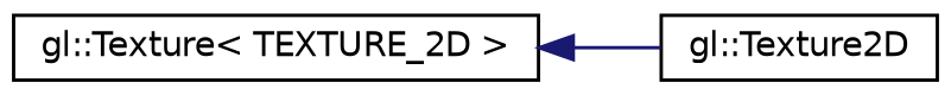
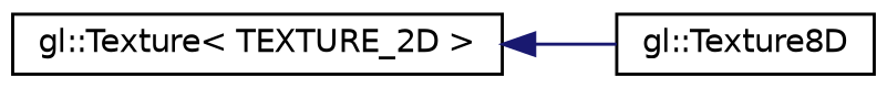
  digraph {
    rankdir=LR
    node [color=black fillcolor=white fontname=Helvetica fontsize=10 shape=record style=filled]
    n1 [height=0.2 label="gl::Texture\< TEXTURE_2D \>" width=0.4]
-   n2 [height=0.2 label="gl::Texture2D" width=0.4]
+   n2 [height=0.2 label="gl::Texture8D" width=0.4]
    n1 -> n2 [color=midnightblue dir=back fontname=Helvetica fontsize=10 labelfontname=Helvetica labelfontsize=10 style=solid]
  }
